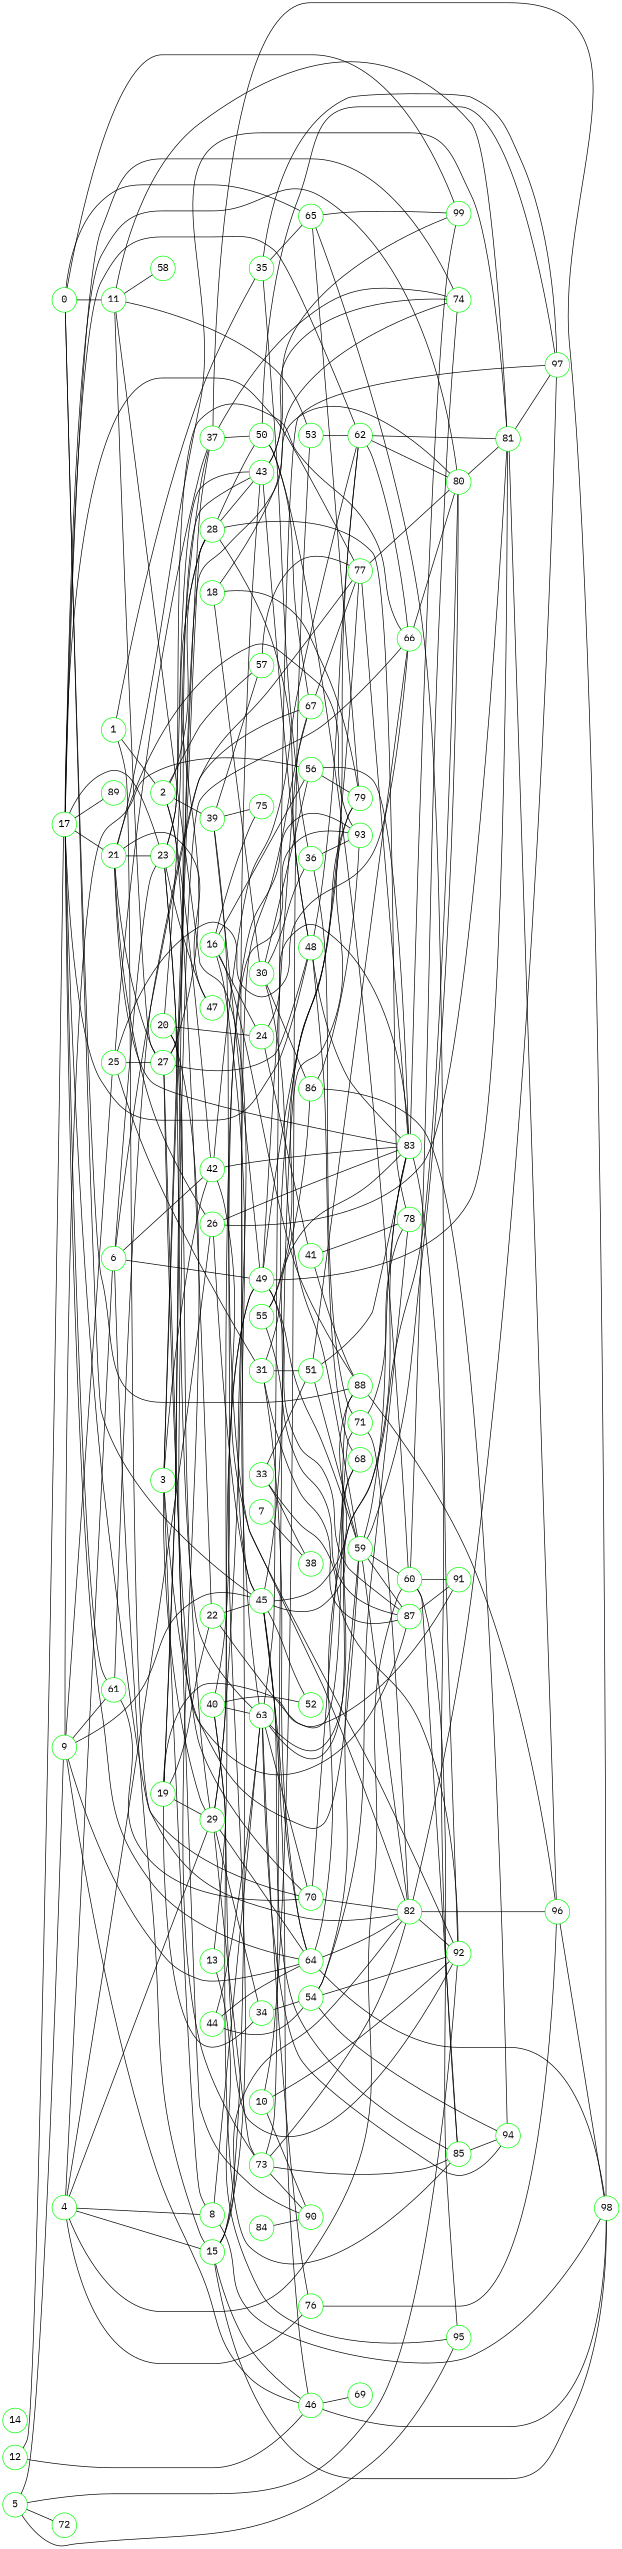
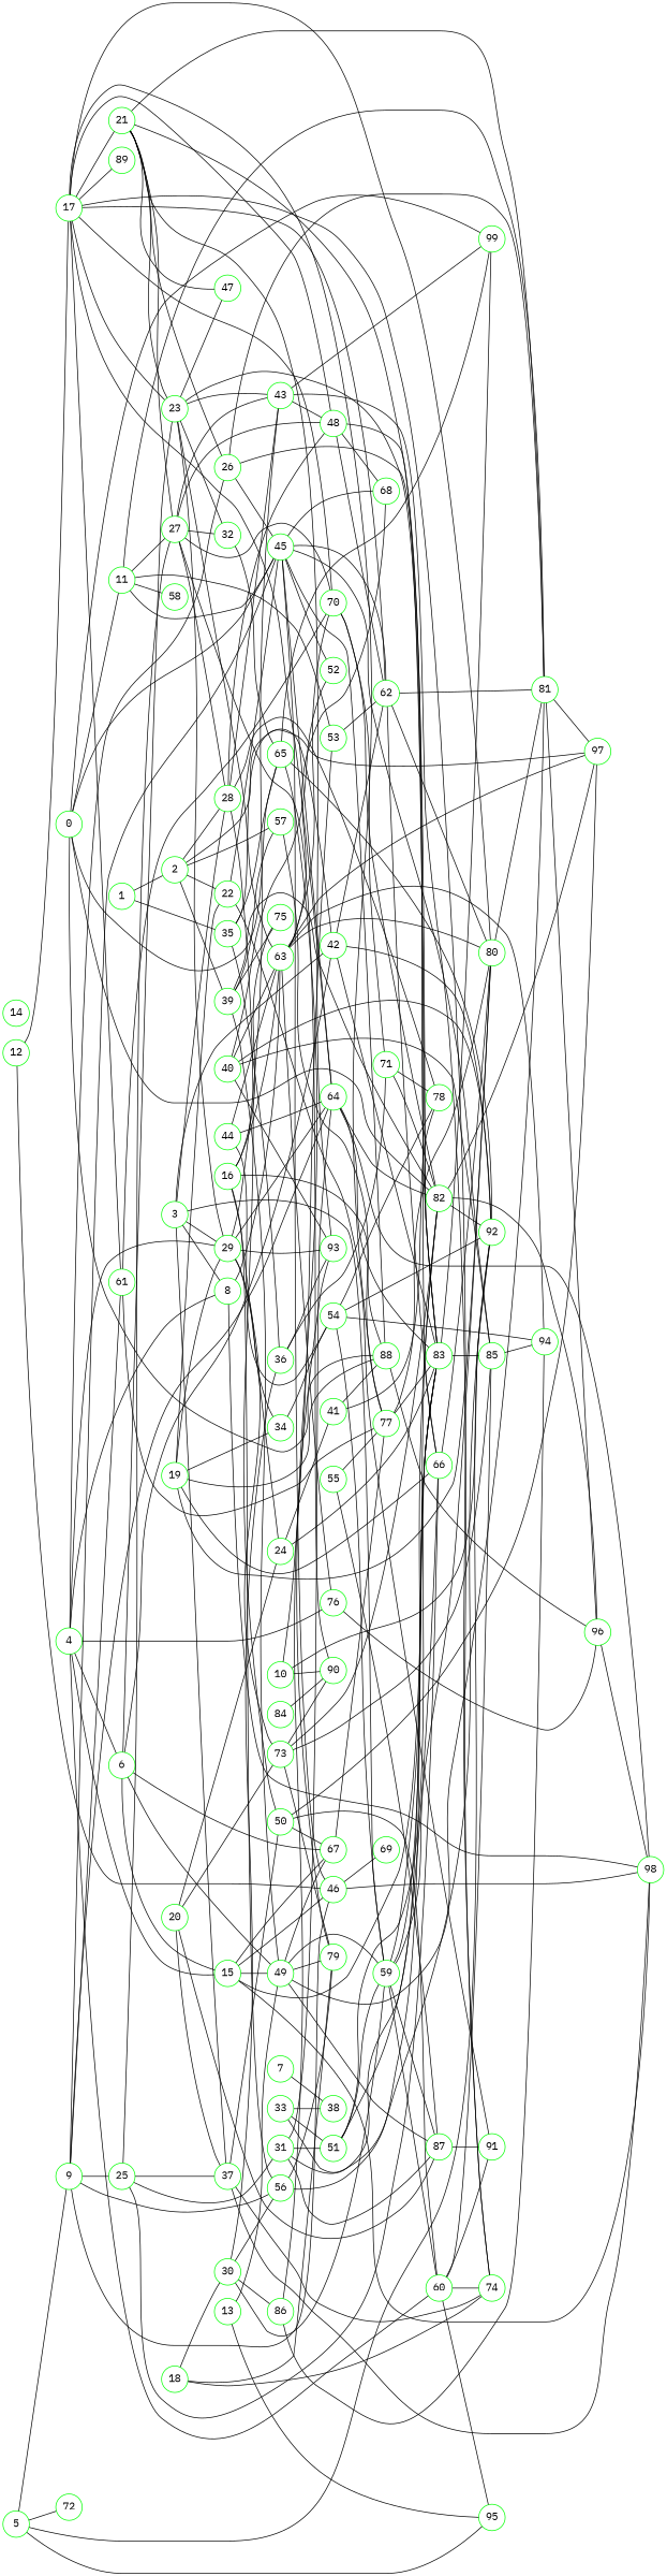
  graph {
    fontname="IBM Plex Mono"
    rankdir=LR
    node [color=green fillcolor=white fixedsize=true fontname="IBM Plex Mono" shape=circle style=filled]
    edge [fontname="IBM Plex Mono"]
    0
    65
    99
    82
    88
    11
    45
    92
    79
    96
    97
    81
    53
    58
    27
    62
    68
    85
    64
    52
    46
    98
+   32
    48
    70
    90
    43
    28
    80
    66
    83
    71
    74
    78
    50
    94
    67
    60
    77
    91
    95
    69
    1
    2
    35
    22
    39
    57
    42
    36
    49
    75
    87
    59
    86
    93
    3
    37
    8
    29
    63
    34
    73
    76
    54
    4
    6
    15
    26
    23
    47
    5
    72
    9
    56
    25
    61
    31
    51
    7
    38
    10
    12
    17
    21
    89
    55
    13
    14
    16
    24
    41
    18
    30
    19
    20
    33
    40
    44
    84
    0 -- 65
    0 -- 99
-   1 -- 82
+   0 -- 82
    0 -- 88
    0 -- 11
    0 -- 45
    65 -- 99
    65 -- 92
    65 -- 79
    82 -- 92
    82 -- 96
    82 -- 97
    88 -- 96
    11 -- 45
    11 -- 81
    11 -- 53
    11 -- 58
    11 -- 27
    45 -- 88
    45 -- 62
    45 -- 68
    45 -- 85
    45 -- 64
    45 -- 52
    45 -- 46
    96 -- 98
    81 -- 96
    81 -- 97
    53 -- 62
+   27 -- 32
    27 -- 48
    27 -- 70
    27 -- 90
    27 -- 43
    27 -- 28
    62 -- 81
    62 -- 80
    62 -- 66
    85 -- 94
    64 -- 82
    64 -- 98
    64 -- 83
    46 -- 98
    46 -- 69
+   32 -- 65
    48 -- 62
    48 -- 68
    48 -- 83
    70 -- 82
    70 -- 71
    43 -- 99
    43 -- 48
    43 -- 74
    28 -- 48
    28 -- 43
    28 -- 78
    28 -- 50
    80 -- 81
    66 -- 80
    83 -- 99
    83 -- 85
    71 -- 82
    71 -- 78
    50 -- 97
    50 -- 67
    50 -- 60
    67 -- 77
    60 -- 85
    60 -- 74
    60 -- 91
    60 -- 95
    77 -- 80
    77 -- 83
    1 -- 2
    1 -- 35
    2 -- 28
    2 -- 22
    2 -- 39
    2 -- 57
    2 -- 42
    35 -- 65
    35 -- 97
    35 -- 36
    22 -- 45
    22 -- 91
    39 -- 82
    39 -- 57
    39 -- 49
    39 -- 75
    57 -- 77
    42 -- 92
    42 -- 62
    42 -- 83
    36 -- 71
    36 -- 93
    49 -- 79
    49 -- 81
    49 -- 67
    49 -- 87
    49 -- 59
    87 -- 91
    59 -- 82
    59 -- 80
    59 -- 83
    59 -- 60
    59 -- 87
    86 -- 94
    86 -- 93
    3 -- 28
    3 -- 42
    3 -- 59
    3 -- 37
    3 -- 8
    3 -- 29
    37 -- 98
    37 -- 74
    37 -- 50
    8 -- 98
    8 -- 63
    29 -- 64
    29 -- 43
    29 -- 93
    29 -- 34
    29 -- 73
    63 -- 97
    63 -- 68
    63 -- 70
    63 -- 80
    63 -- 94
    63 -- 76
    34 -- 54
    73 -- 82
    73 -- 79
    73 -- 85
    73 -- 90
    76 -- 96
    54 -- 92
    54 -- 78
    54 -- 94
    54 -- 59
    4 -- 60
    4 -- 8
    4 -- 29
    4 -- 76
    4 -- 6
    4 -- 15
    4 -- 26
    6 -- 67
    6 -- 42
    6 -- 49
    6 -- 15
    6 -- 23
    15 -- 82
    15 -- 46
    15 -- 98
    15 -- 67
    15 -- 49
    26 -- 45
    26 -- 81
    26 -- 83
+   23 -- 32
    23 -- 43
    23 -- 66
    23 -- 29
    23 -- 63
    23 -- 47
    5 -- 92
    5 -- 95
    5 -- 72
    5 -- 9
    9 -- 45
    9 -- 64
    9 -- 46
    9 -- 56
    9 -- 25
    9 -- 61
    56 -- 79
    56 -- 83
    25 -- 27
    25 -- 66
    25 -- 37
    25 -- 31
    61 -- 70
    61 -- 77
    31 -- 64
    31 -- 83
    31 -- 87
    31 -- 51
    51 -- 66
    51 -- 83
    51 -- 59
    7 -- 38
    10 -- 92
    10 -- 53
    10 -- 90
    12 -- 46
    12 -- 17
    17 -- 62
    17 -- 64
    17 -- 48
    17 -- 70
    17 -- 80
    17 -- 74
    17 -- 77
    17 -- 23
    17 -- 61
    17 -- 21
    17 -- 89
    21 -- 81
    21 -- 27
    21 -- 83
    21 -- 93
    21 -- 26
    21 -- 23
    21 -- 47
    55 -- 77
    55 -- 87
-   55 -- 86
    13 -- 95
    13 -- 49
    16 -- 88
    16 -- 75
    16 -- 63
    16 -- 56
    16 -- 24
    24 -- 83
    24 -- 41
    41 -- 88
    41 -- 78
    18 -- 79
    18 -- 74
    18 -- 30
    30 -- 36
    30 -- 59
    30 -- 86
    30 -- 56
    19 -- 88
    19 -- 80
    19 -- 66
    19 -- 22
    19 -- 29
    19 -- 34
    20 -- 87
    20 -- 37
    20 -- 73
    20 -- 24
    33 -- 92
    33 -- 51
    33 -- 38
    40 -- 92
    40 -- 85
    40 -- 52
    40 -- 93
    40 -- 63
    44 -- 64
    44 -- 63
    44 -- 54
    84 -- 90
  }
